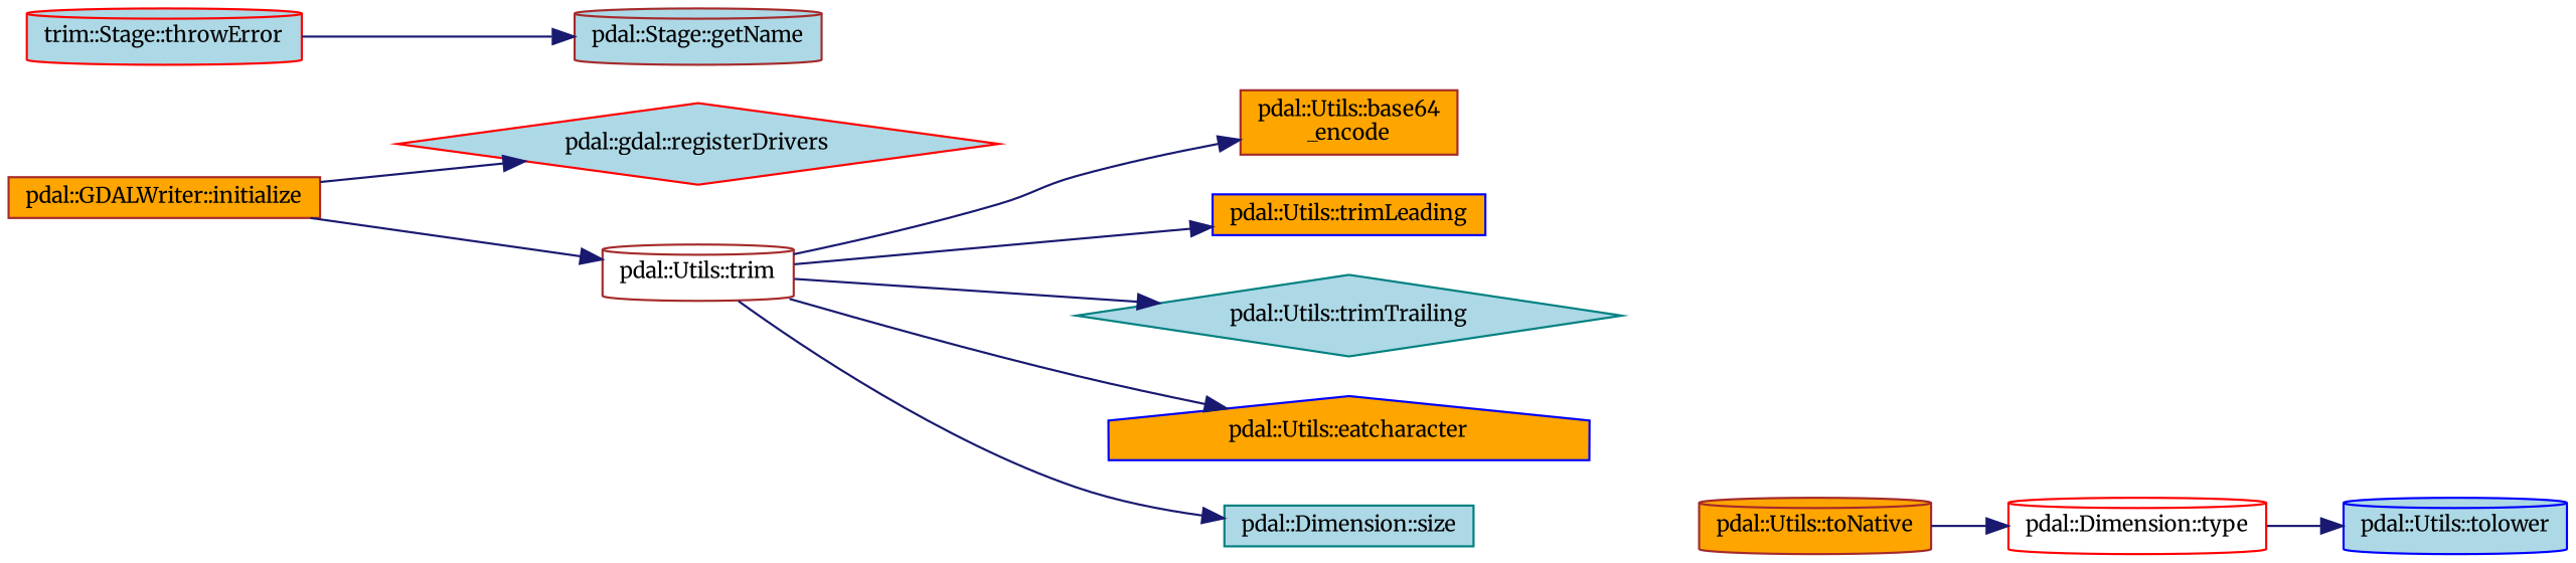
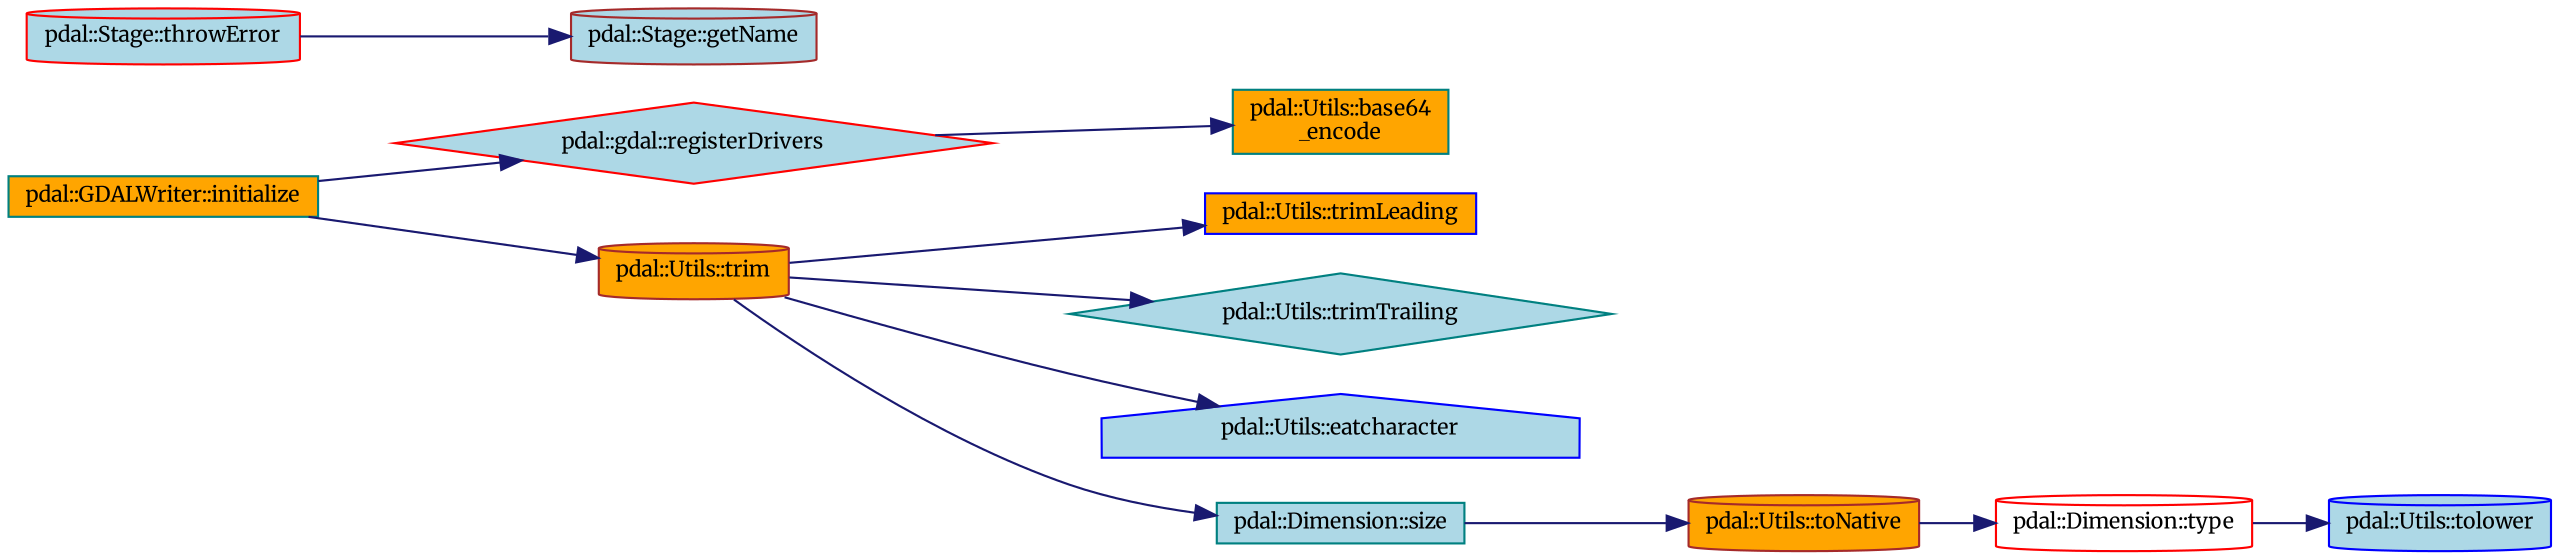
  digraph {
    fontname=Merriweather
    rankdir=LR
    node [color=teal fillcolor=lightblue fontname=Merriweather fontsize=10 shape=cylinder style=filled]
    edge [color=midnightblue fontname=Merriweather fontsize=10 labelfontname=Helvetica labelfontsize=10 style=solid]
-   n1 [color=brown fillcolor=orange fontcolor=black height=0.2 label="pdal::GDALWriter::initialize" shape=box width=0.4]
+   n1 [fillcolor=orange fontcolor=black height=0.2 label="pdal::GDALWriter::initialize" shape=box width=0.4]
    n2 [color=red height=0.2 label="pdal::gdal::registerDrivers" shape=diamond width=0.4]
-   n3 [color=brown fillcolor=white height=0.2 label="pdal::Utils::trim" width=0.4]
-   n4 [color=red height=0.2 label="trim::Stage::throwError" width=0.4]
+   n3 [color=brown fillcolor=orange height=0.2 label="pdal::Utils::trim" width=0.4]
+   n4 [color=red height=0.2 label="pdal::Stage::throwError" width=0.4]
    n5 [color=brown height=0.2 label="pdal::Stage::getName" width=0.4]
    n6 [color=blue fillcolor=orange height=0.2 label="pdal::Utils::trimLeading" shape=box width=0.4]
    n7 [height=0.2 label="pdal::Utils::trimTrailing" shape=diamond width=0.4]
-   n8 [color=blue fillcolor=orange height=0.2 label="pdal::Utils::eatcharacter" shape=house width=0.4]
-   n9 [color=brown fillcolor=orange height=0.2 label="pdal::Utils::base64\l_encode" shape=box width=0.4]
+   n8 [color=blue height=0.2 label="pdal::Utils::eatcharacter" shape=house width=0.4]
+   n9 [fillcolor=orange height=0.2 label="pdal::Utils::base64\l_encode" shape=box width=0.4]
    n10 [height=0.2 label="pdal::Dimension::size" shape=box width=0.4]
    n11 [color=brown fillcolor=orange height=0.2 label="pdal::Utils::toNative" width=0.4]
    n12 [color=red fillcolor=white height=0.2 label="pdal::Dimension::type" width=0.4]
    n13 [color=blue height=0.2 label="pdal::Utils::tolower" width=0.4]
    n1 -> n2
    n1 -> n3
    n3 -> n6
    n3 -> n7
    n3 -> n8
-   n3 -> n9
+   n2 -> n9
    n3 -> n10
    n4 -> n5
+   n10 -> n11
    n11 -> n12
    n12 -> n13
  }
